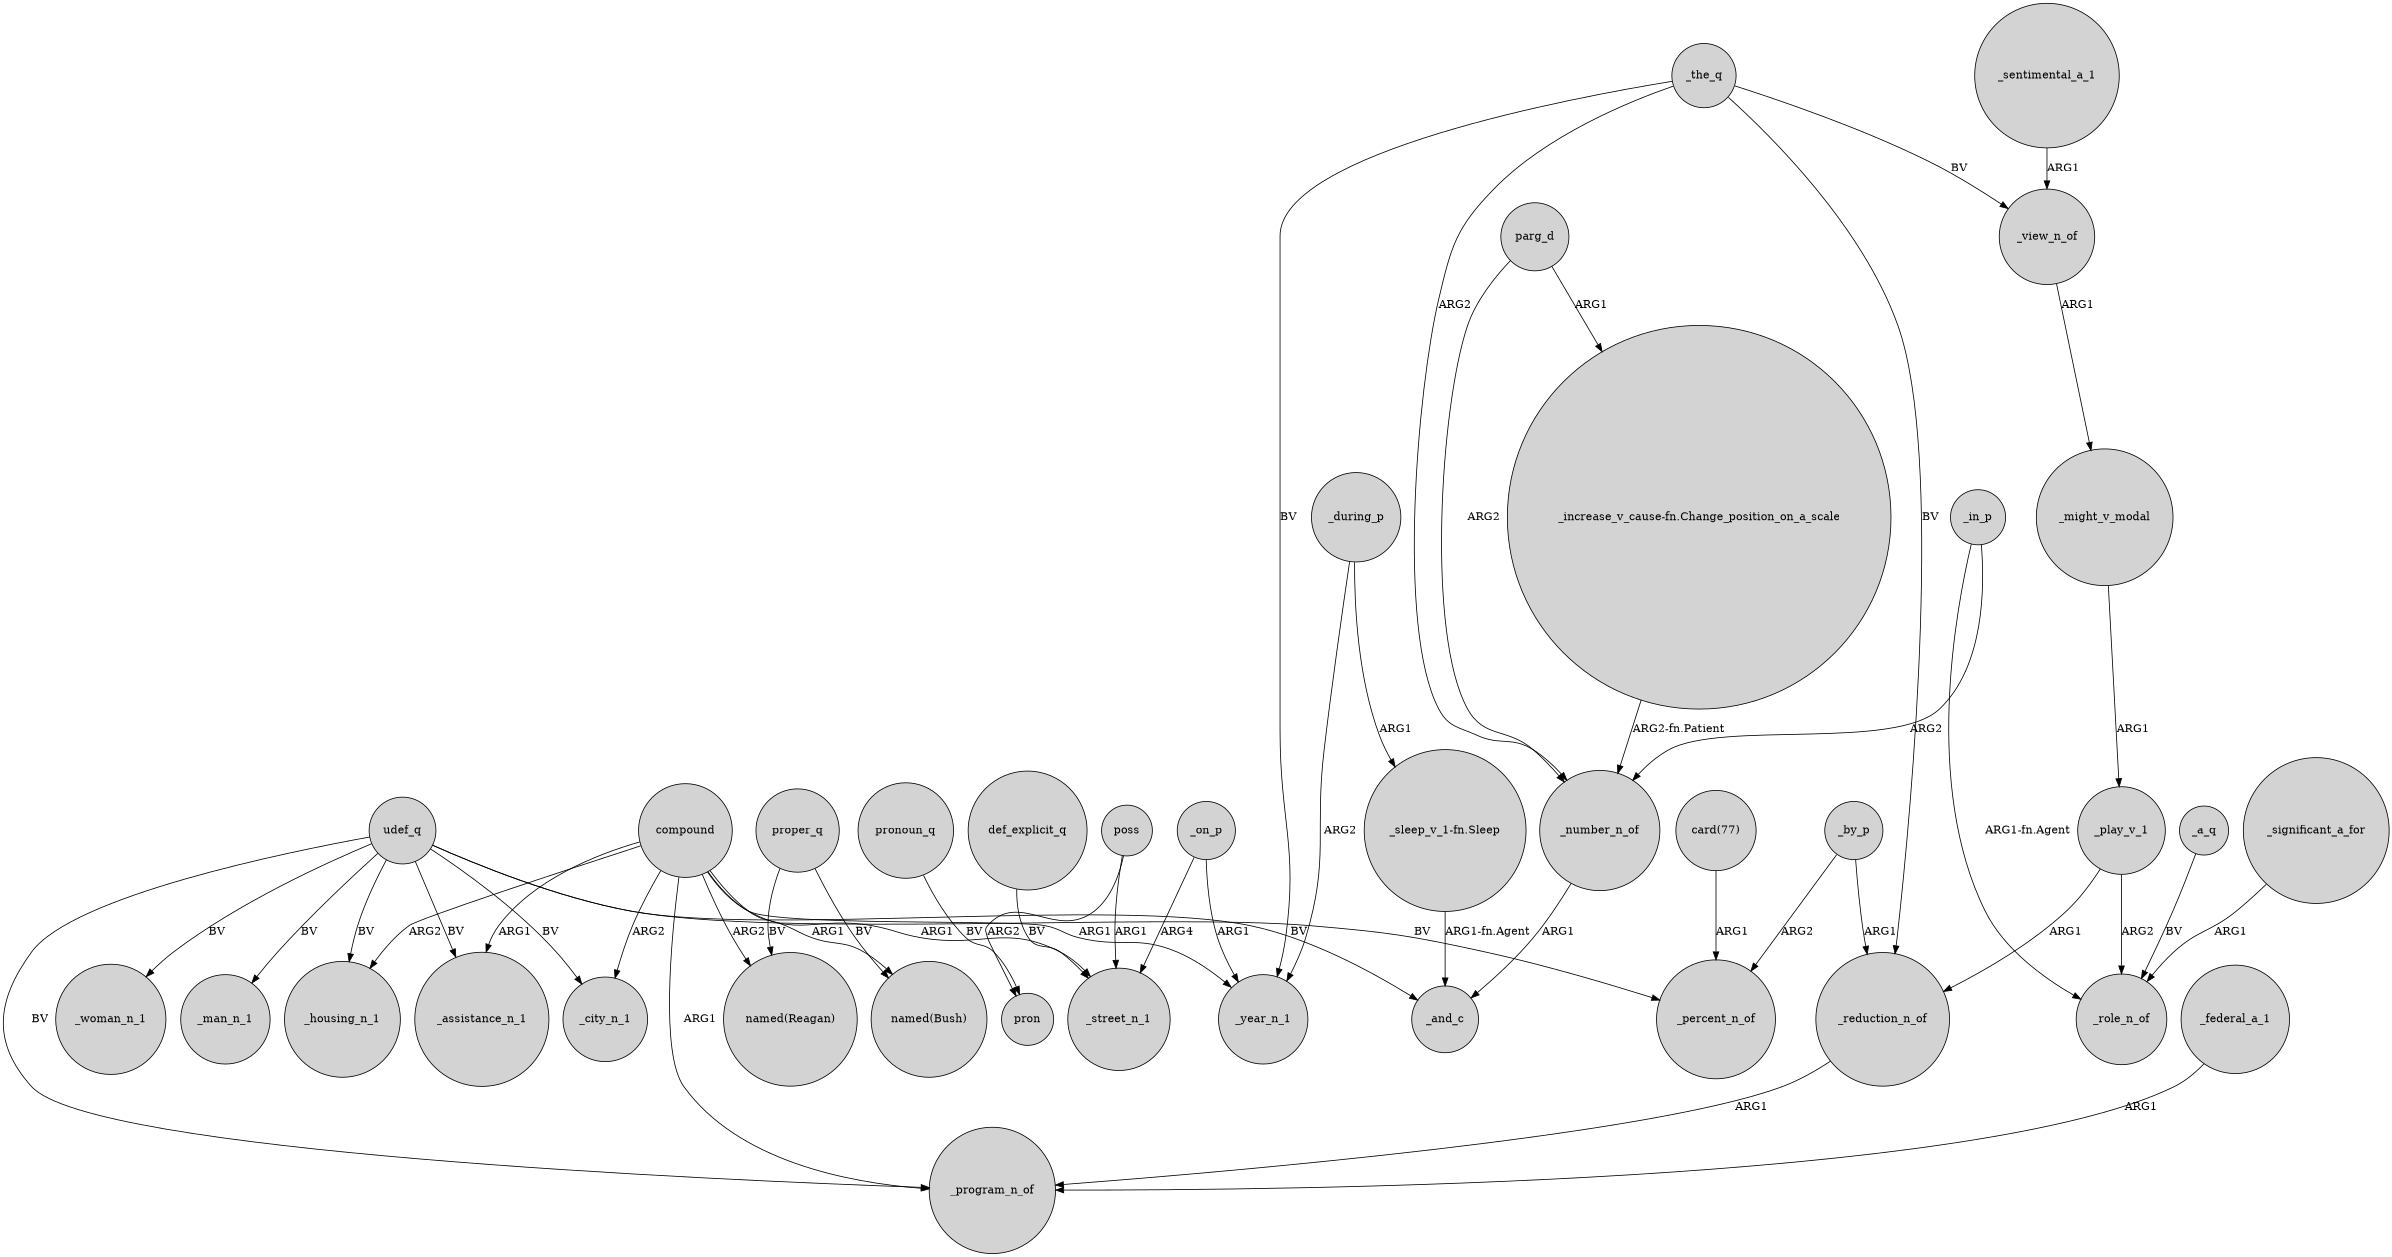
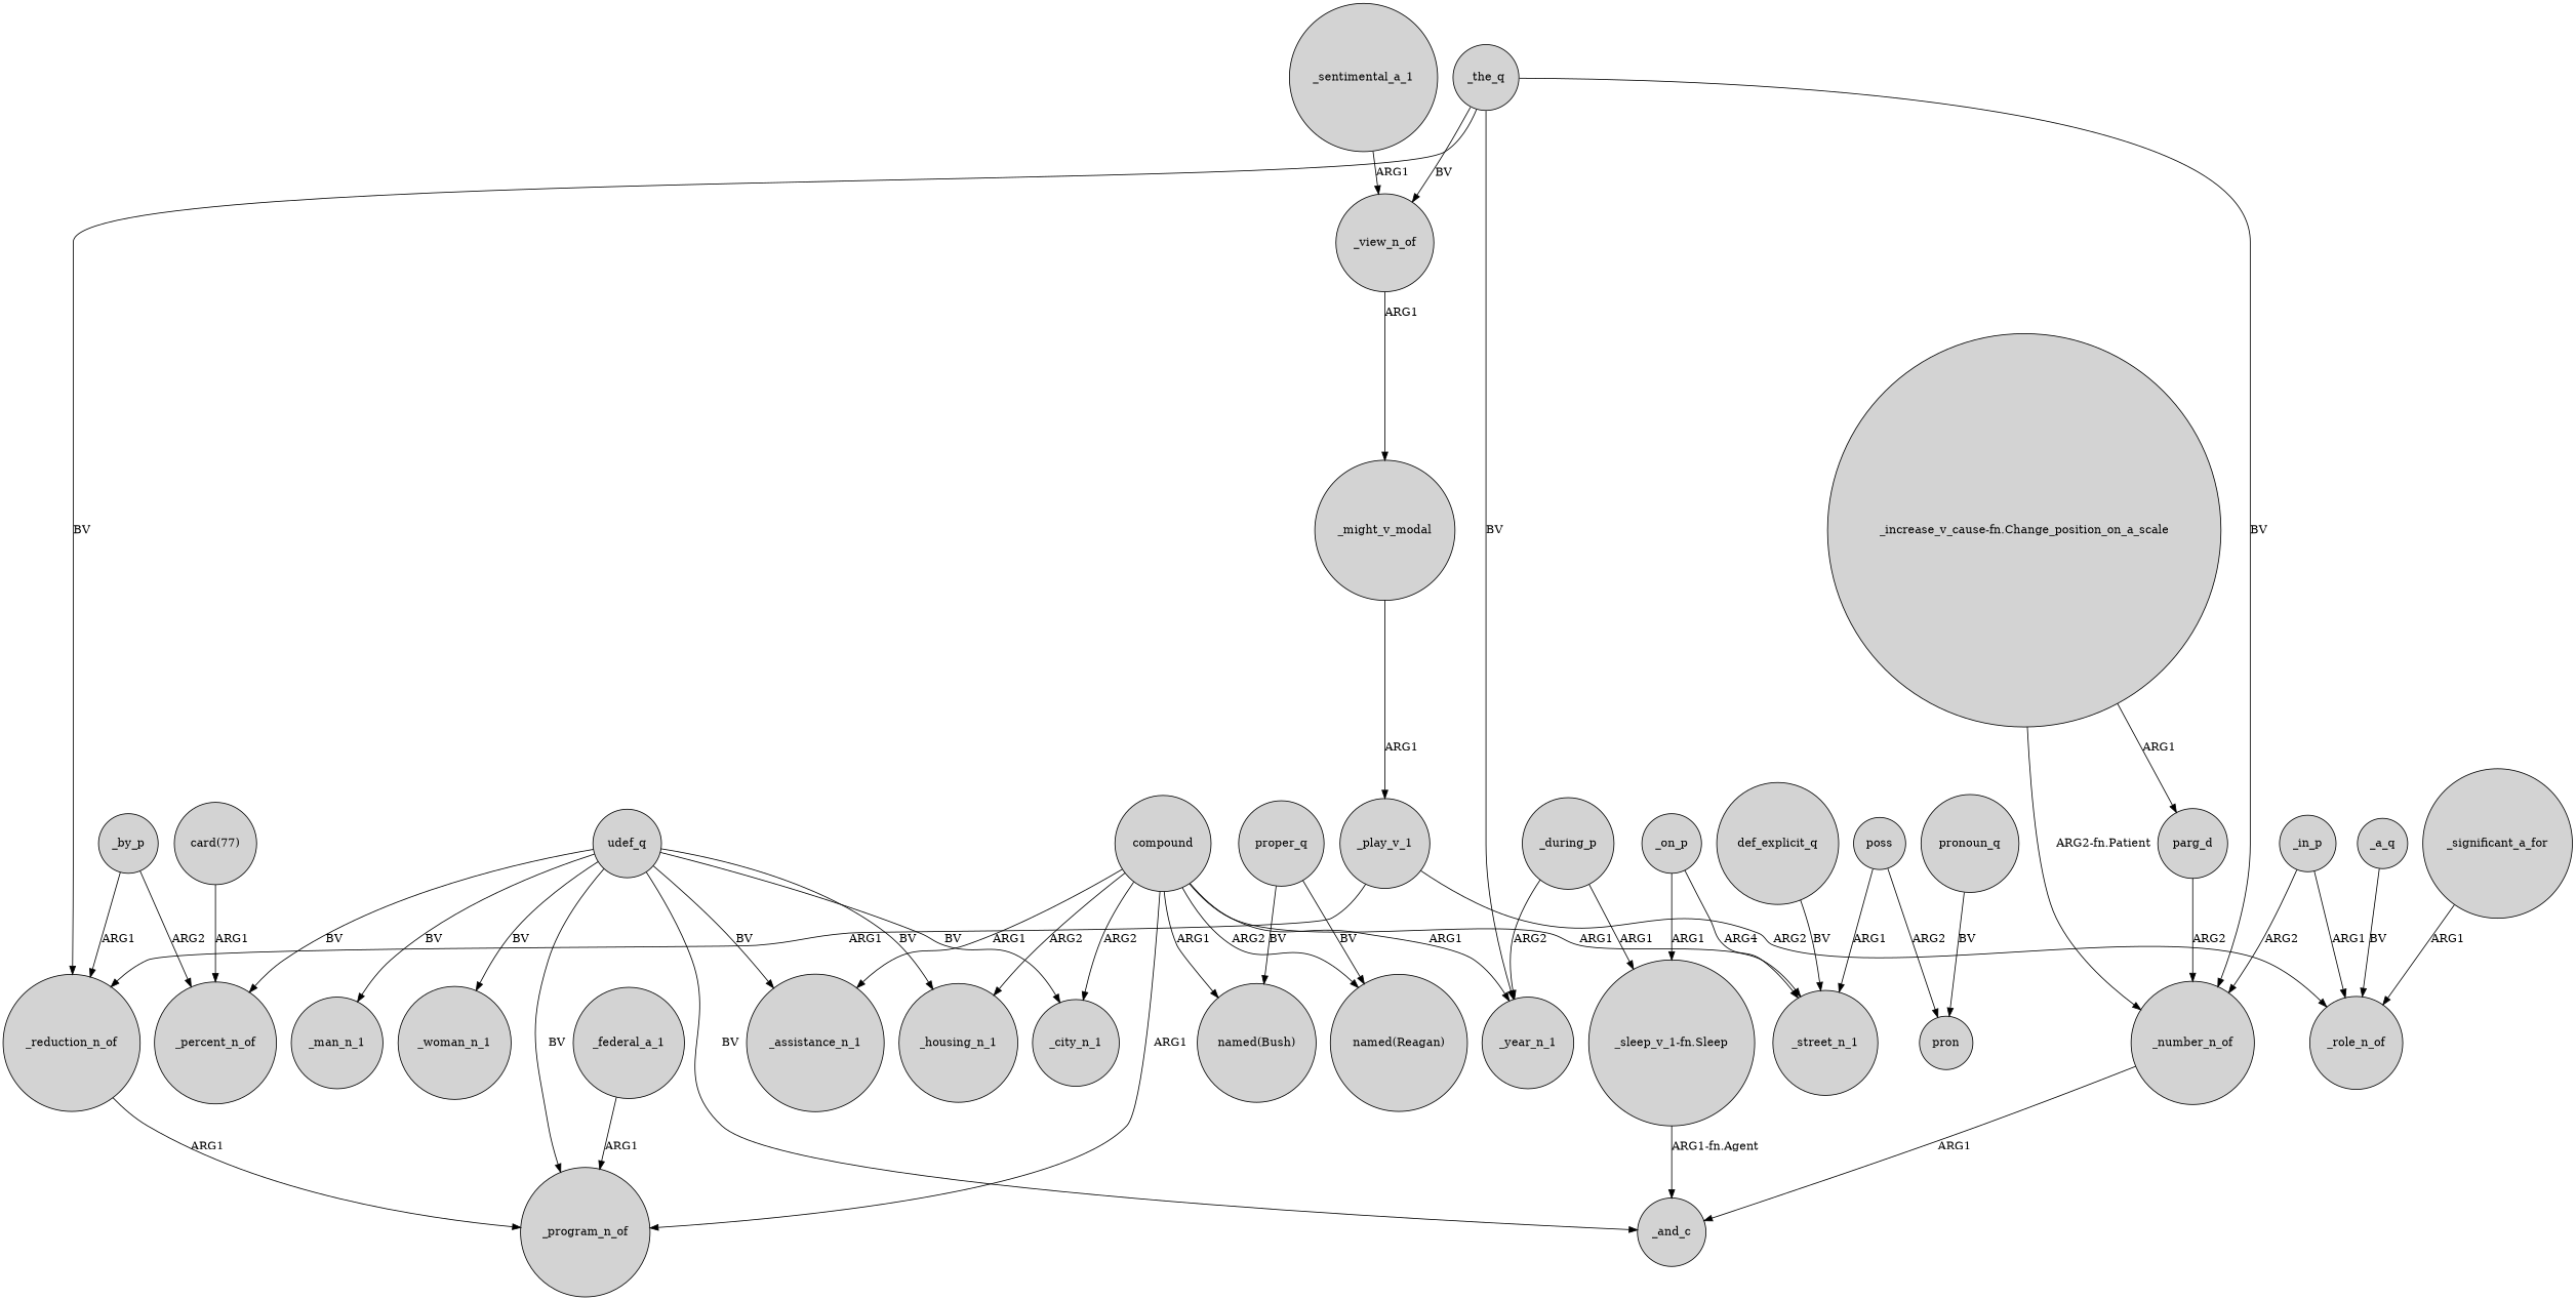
  digraph {
    fontname="DejaVu Serif"
    node [fontname="DejaVu Serif" shape=circle style=filled]
    edge [fontname="DejaVu Serif"]
    _play_v_1
    _reduction_n_of
    _role_n_of
    _program_n_of
    poss
    _street_n_1
    pron
    udef_q
    _woman_n_1
    _housing_n_1
    _assistance_n_1
    _city_n_1
    _percent_n_of
    _and_c
    _man_n_1
    _on_p
    "_sleep_v_1-fn.Sleep"
    _a_q
    _sentimental_a_1
    _view_n_of
    _might_v_modal
    _the_q
    _number_n_of
    _year_n_1
    compound
    "named(Bush)"
    "named(Reagan)"
    _by_p
    _during_p
    parg_d
    "_increase_v_cause-fn.Change_position_on_a_scale"
    def_explicit_q
    pronoun_q
    _significant_a_for
    "card(77)"
    _in_p
    proper_q
    _federal_a_1
    _play_v_1 -> _reduction_n_of [label=ARG1]
    _play_v_1 -> _role_n_of [label=ARG2]
    _reduction_n_of -> _program_n_of [label=ARG1]
    poss -> _street_n_1 [label=ARG1]
    poss -> pron [label=ARG2]
    udef_q -> _program_n_of [label=BV]
    udef_q -> _woman_n_1 [label=BV]
    udef_q -> _housing_n_1 [label=BV]
    udef_q -> _assistance_n_1 [label=BV]
    udef_q -> _city_n_1 [label=BV]
    udef_q -> _percent_n_of [label=BV]
    udef_q -> _and_c [label=BV]
    udef_q -> _man_n_1 [label=BV]
    _on_p -> _street_n_1 [label=ARG4]
-   _on_p -> _year_n_1 [label=ARG1]
+   _on_p -> "_sleep_v_1-fn.Sleep" [label=ARG1]
    "_sleep_v_1-fn.Sleep" -> _and_c [label="ARG1-fn.Agent"]
    _a_q -> _role_n_of [label=BV]
    _sentimental_a_1 -> _view_n_of [label=ARG1]
    _view_n_of -> _might_v_modal [label=ARG1]
    _might_v_modal -> _play_v_1 [label=ARG1]
    _the_q -> _reduction_n_of [label=BV]
    _the_q -> _view_n_of [label=BV]
-   _the_q -> _number_n_of [label=ARG2]
+   _the_q -> _number_n_of [label=BV]
    _the_q -> _year_n_1 [label=BV]
    _number_n_of -> _and_c [label=ARG1]
    compound -> _program_n_of [label=ARG1]
    compound -> _street_n_1 [label=ARG1]
    compound -> _housing_n_1 [label=ARG2]
    compound -> _assistance_n_1 [label=ARG1]
    compound -> _city_n_1 [label=ARG2]
    compound -> _year_n_1 [label=ARG1]
    compound -> "named(Bush)" [label=ARG1]
    compound -> "named(Reagan)" [label=ARG2]
    _by_p -> _reduction_n_of [label=ARG1]
    _by_p -> _percent_n_of [label=ARG2]
    _during_p -> "_sleep_v_1-fn.Sleep" [label=ARG1]
    _during_p -> _year_n_1 [label=ARG2]
    parg_d -> _number_n_of [label=ARG2]
-   parg_d -> "_increase_v_cause-fn.Change_position_on_a_scale" [label=ARG1]
+   "_increase_v_cause-fn.Change_position_on_a_scale" -> parg_d [label=ARG1]
    "_increase_v_cause-fn.Change_position_on_a_scale" -> _number_n_of [label="ARG2-fn.Patient"]
    def_explicit_q -> _street_n_1 [label=BV]
    pronoun_q -> pron [label=BV]
    _significant_a_for -> _role_n_of [label=ARG1]
    "card(77)" -> _percent_n_of [label=ARG1]
-   _in_p -> _role_n_of [label="ARG1-fn.Agent"]
+   _in_p -> _role_n_of [label=ARG1]
    _in_p -> _number_n_of [label=ARG2]
    proper_q -> "named(Bush)" [label=BV]
    proper_q -> "named(Reagan)" [label=BV]
    _federal_a_1 -> _program_n_of [label=ARG1]
  }
